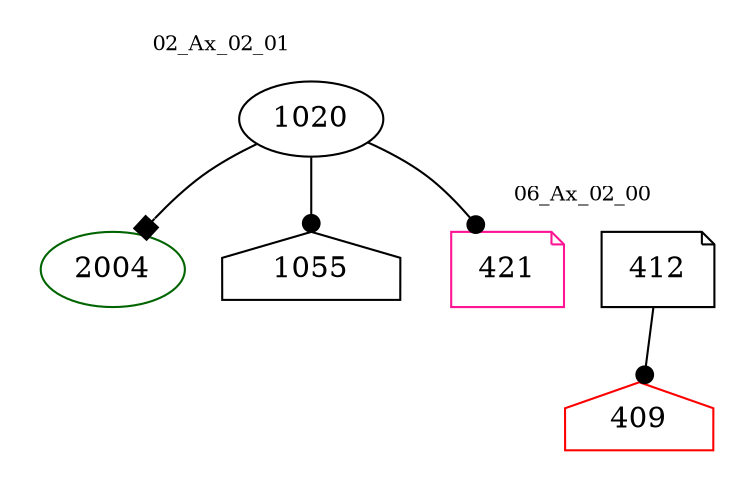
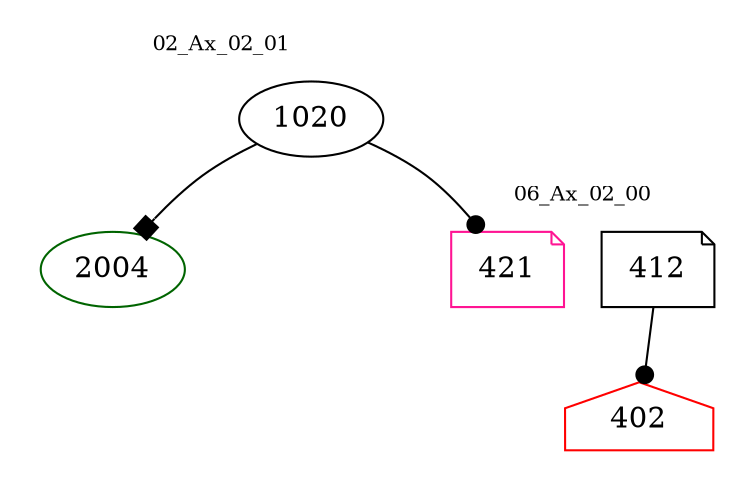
  digraph {
    node [color=black shape=ellipse]
    edge [arrowhead=dot color=black]
    n1 [label=1020]
    n2 [color=darkgreen label=2004]
-   n3 [label=1055 shape=house]
    n4 [label=412 shape=note]
-   n5 [color=red label=409 shape=house]
+   n5 [color=red label=402 shape=house]
    n6 [color=deeppink label=421 shape=note]
    subgraph cluster_1 {
      color=white
      fontsize=10
      label="02_Ax_02_01"
      n1
      n2
-     n3
    }
    subgraph cluster_2 {
      color=white
      fontsize=10
      label="06_Ax_02_00"
      n4
      n5
      n6
    }
    n1 -> n2 [arrowhead=box]
-   n1 -> n3
    n1 -> n6
    n4 -> n5
  }
